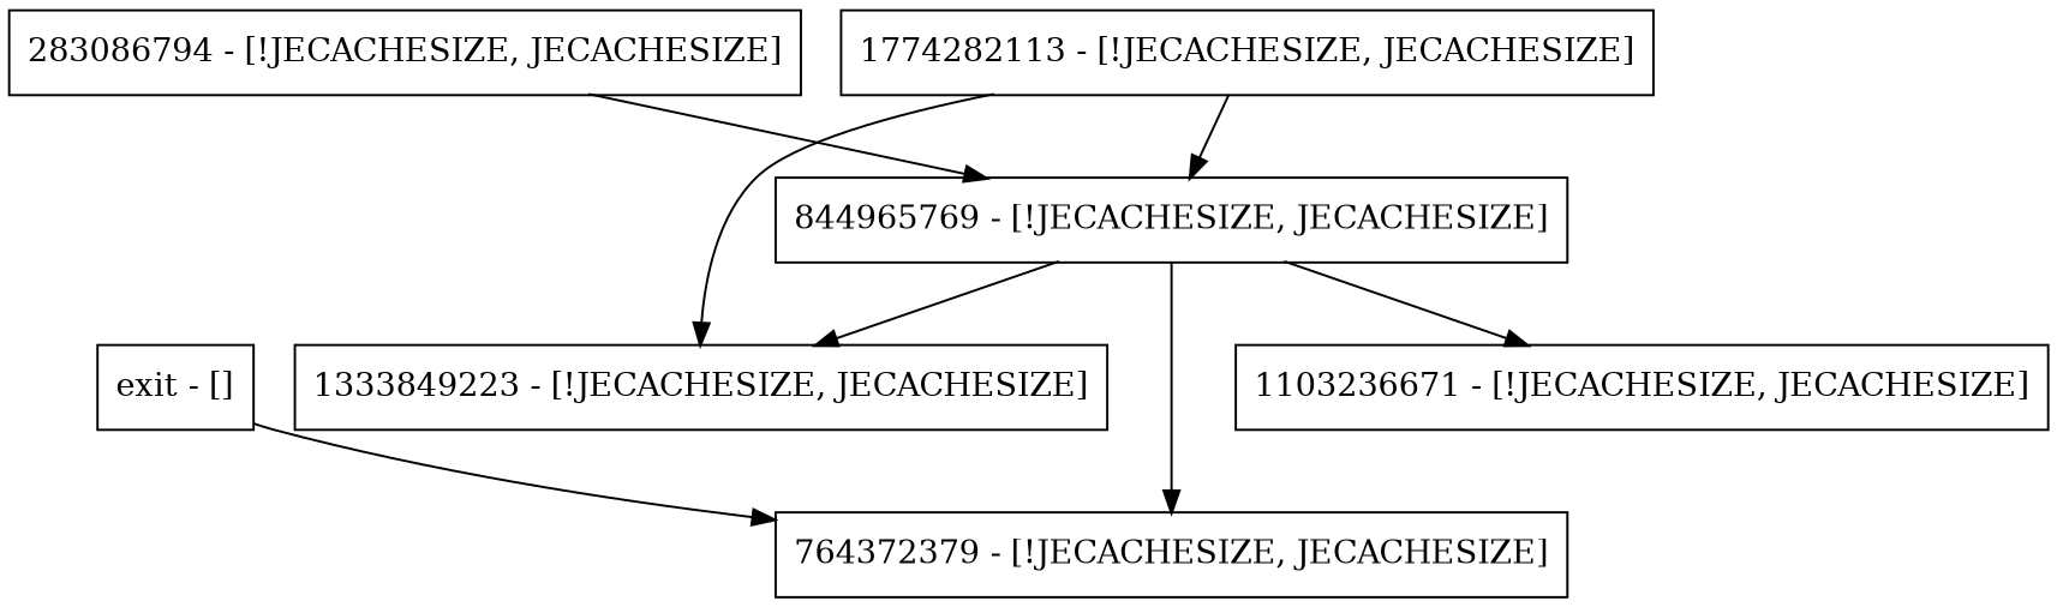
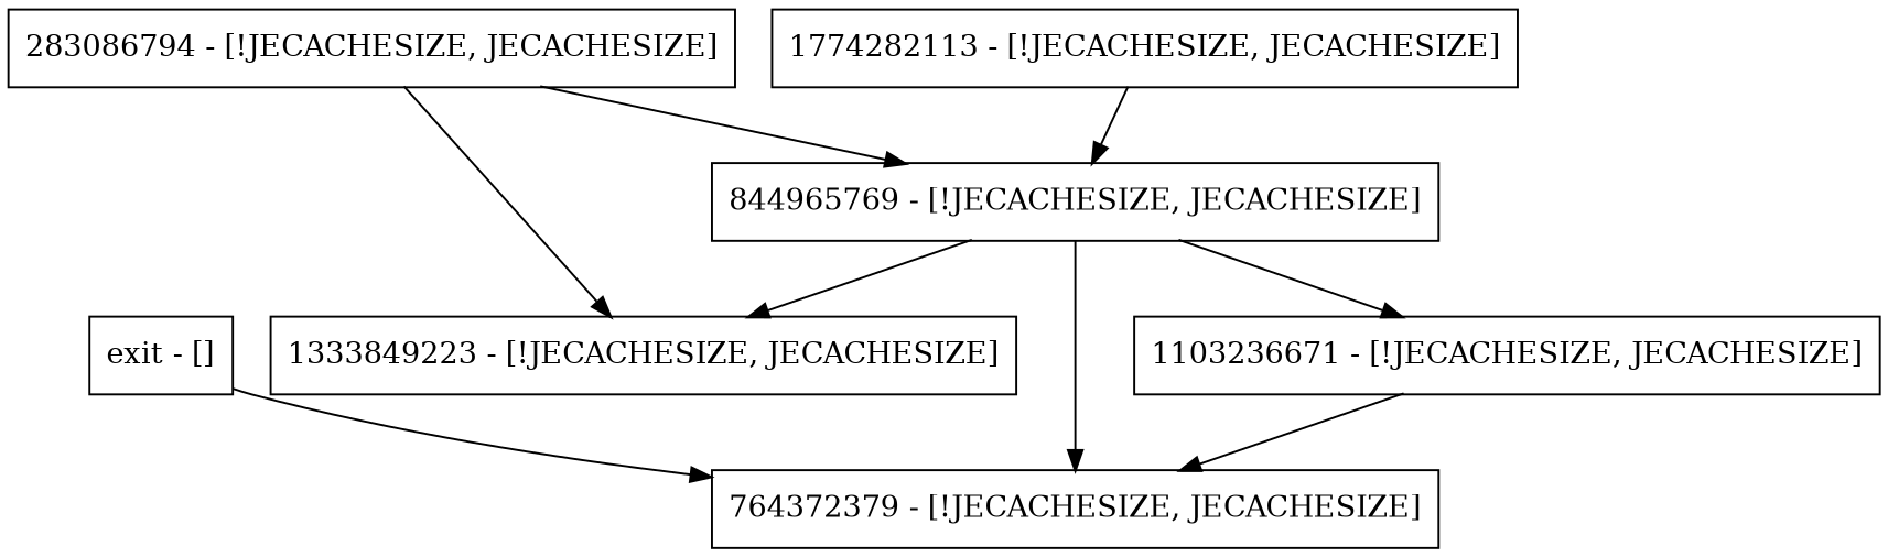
  digraph {
    node [shape=record]
    n1 [label="1774282113 - [!JECACHESIZE, JECACHESIZE]"]
    n2 [label="844965769 - [!JECACHESIZE, JECACHESIZE]"]
    n3 [label="exit - []"]
    n4 [label="764372379 - [!JECACHESIZE, JECACHESIZE]"]
    n5 [label="283086794 - [!JECACHESIZE, JECACHESIZE]"]
    n6 [label="1333849223 - [!JECACHESIZE, JECACHESIZE]"]
    n7 [label="1103236671 - [!JECACHESIZE, JECACHESIZE]"]
    n1 -> n2
    n2 -> n4
    n2 -> n6
    n2 -> n7
    n3 -> n4
    n5 -> n2
-   n1 -> n6
+   n5 -> n6
+   n7 -> n4
  }
